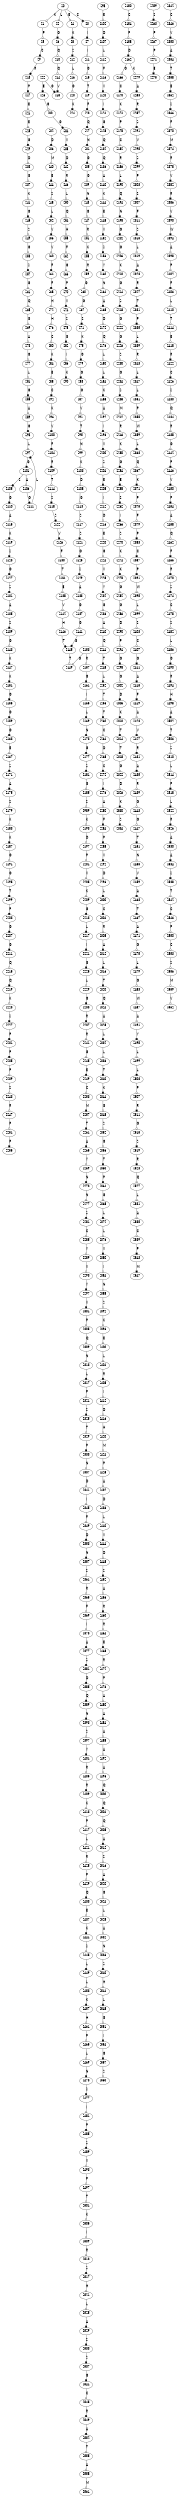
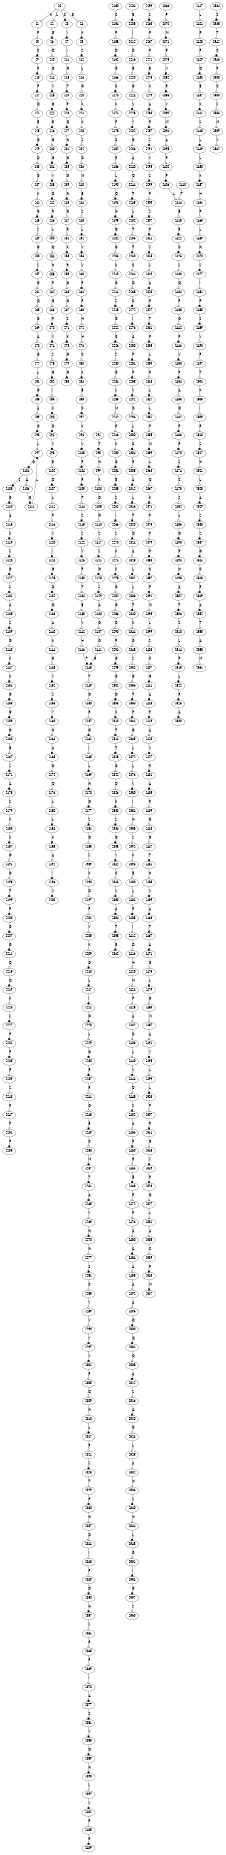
  strict digraph {
    fontname=Lato
    node [fontname=Lato]
    edge [arrowhead=odot fontname=Lato]
    S0
    S1
    S2
    S3
    S4
    S5
    S6
    S7
    S8
    S9
    S10
    S11
    S12
    S13
    S14
    S15
    S16
    S17
    S18
    S19
    S20
    S21
    S22
    S23
    S24
    S25
    S26
    S27
+   S28
    S29
    S30
    S31
    S32
    S33
    S34
    S35
    S36
    S37
    S38
    S39
    S40
    S41
    S42
    S43
    S44
    S45
    S46
    S47
    S48
    S49
    S50
    S51
    S52
    S53
    S54
    S55
    S56
    S57
    S58
    S59
    S60
    S61
    S62
    S63
    S64
    S65
    S66
    S67
    S68
    S69
    S70
    S71
    S72
    S73
    S74
    S75
    S76
    S77
    S78
    S79
    S80
    S81
    S82
    S83
    S84
    S85
    S86
-   S87
    S88
    S89
    S90
    S91
    S92
    S93
+   S94
    S95
    S96
    S97
    S98
    S99
    S100
    S101
    S102
    S103
    S104
    S105
    S106
    S107
    S108
    S109
    S110
    S111
    S112
    S113
    S114
    S115
    S116
    S117
    S118
    S119
    S120
    S121
    S122
    S123
    S124
    S125
    S126
    S127
    S128
    S129
    S130
    S131
    S132
    S133
    S134
    S135
    S136
    S137
    S138
    S139
    S140
    S141
    S142
    S143
    S144
    S145
    S146
    S147
    S148
    S149
    S151
    S152
    S153
    S150
    S154
    S155
    S156
    S157
    S158
    S159
    S160
    S161
    S162
    S163
    S164
    S165
    S166
    S167
    S168
    S169
    S170
    S171
    S172
    S173
    S174
    S175
    S176
    S177
    S178
    S179
    S180
    S181
    S182
    S183
    S184
    S185
    S186
    S187
    S188
    n190 [label=S989]
    S190
    S191
    S192
    S193
    S194
    S195
    S196
    S197
    S198
    S199
    S200
    S201
    S202
    S203
    S204
    S205
    S206
    S207
    S208
    S209
    S210
    S211
    S212
    S213
    S214
    S215
    S216
    S217
    S218
    S219
    S220
    S221
    S222
    S223
    S224
    S225
    S226
    S227
    S228
    S229
    S230
    S231
    S232
    S233
    S234
    S235
    S236
    S237
    S238
    S239
    S240
    S241
    S242
    S243
    S244
    S245
    S246
    S247
    S248
    S249
    S250
    S251
    S252
    S253
    S254
    S255
    S256
    S257
    S258
    S260
    S261
    S262
    S259
    S263
    S264
    S265
    S266
    S267
    S268
    S269
    S270
    S271
    S272
    S273
    S274
    S275
    S276
    S277
    S278
    S279
    S280
    S281
    S282
    S283
    S284
    S285
    S286
    S287
    S288
    S289
    S290
    S291
    S292
    S293
    S294
    S295
    S296
    S297
    S298
    S299
    S300
    S301
    S302
    S303
    S304
    S305
    S306
    S307
    S308
    S309
    S310
    S311
    S312
    S313
    S314
    S315
    S316
    S317
    S318
    S319
    S320
    S321
    S322
    S323
    S324
    S325
    S326
    S327
    S328
    S329
    n331 [label=S830]
    S331
    S332
    S333
    S334
    S335
    S336
    S337
+   S338
    S339
    S340
    S341
    S342
    S343
    S344
    S345
    S346
    S347
    S348
    S349
    S350
    S351
    S352
    S353
    S354
    S355
    S356
    S357
    S358
    S359
    S360
    S361
    S362
    S363
    S364
    S365
    S366
    S367
    S368
    S369
    S370
    S371
    S372
    S373
    S374
    S375
    S376
    S377
    S378
    S379
    S380
    S381
    S382
    S383
    S384
    S385
    S386
    S387
    S388
    S389
    S390
    S391
    S392
    S393
    S394
    S395
    S396
    S397
    S398
    S399
    S400
    S401
    S402
    S403
    S404
    S405
    S406
    S407
    S408
    S409
    S410
    S411
    S412
-   S413
    S414
    S415
    S416
    S417
    S418
    S419
    S420
    S421
    S422
    S423
    S424
    S425
    S426
    S427
    S428
    S429
    S430
    S431
    S432
    S433
    S434
    S435
    S436
    S437
    S438
    S439
    S440
    S441
    S442
    S443
    S444
    S445
    S446
    S447
    S448
    S449
    S450
    S451
    S452
    S453
    S454
    S455
    S456
    S457
    S458
    S459
    S460
    S461
    S462
    S463
    S464
    S465
    S466
    S467
    S468
    S469
    S470
    S471
    S472
    S473
    S474
    S475
    S476
    S477
    S478
    S479
    S480
    S481
    S482
    S483
    S484
    S485
    S486
    S487
    S488
    S489
    S490
    S491
    S492
    S493
    S494
    S495
    S496
    S497
    S498
    S499
    S500
    S501
    S502
    S503
    S504
    S505
    S506
    S507
    S508
    S509
    S510
    S511
    S512
    S513
    S514
    S515
    S516
    S517
    S518
    S519
    S520
    S521
    S522
    S523
    S524
    S525
    S526
    S527
    S528
    S529
    S530
    S531
    S532
    S533
    S534
    S535
    S536
    S537
    S538
    S539
    S540
    S541
    S542
    S543
    S544
    S545
    S546
    S547
    S548
    S549
    S550
    S551
    S552
    S553
    S554
    S555
    S556
    S557
    S558
    S559
    S560
    S561
    S562
    S0 -> S1 [label=K]
    S0 -> S2 [label=L]
    S0 -> S3 [arrowhead=box label=C]
    S0 -> S4 [label=E]
    S1 -> S5 [label=P]
    S2 -> S6 [arrowhead=box label=G]
    S3 -> S7 [arrowhead=box label=I]
    S4 -> S8 [arrowhead=box label=K]
    S5 -> S9 [arrowhead=box label=C]
    S6 -> S10 [label=Q]
    S7 -> S11 [label=I]
    S8 -> S12 [arrowhead=box label=S]
    S9 -> S13 [arrowhead=box label=R]
    S10 -> S14 [label=Q]
    S11 -> S15 [label=G]
    S12 -> S16 [label=L]
    S13 -> S17 [arrowhead=box label=P]
    S14 -> S18 [arrowhead=box label=V]
    S15 -> S19 [arrowhead=box label=T]
    S16 -> S20 [label=G]
-   S17 -> S21 [label=E]
-   S22 -> S18 [arrowhead=box label=G]
+   S17 -> S21 [label=Q]
+   S18 -> S22 [arrowhead=box label=G]
    S19 -> S23 [arrowhead=box label=F]
    S20 -> S24 [arrowhead=box label=K]
    S21 -> S25 [label=E]
    S22 -> S26 [arrowhead=box label=E]
    S23 -> S27 [arrowhead=box label=Q]
+   S24 -> S28 [label=K]
    S25 -> S29 [arrowhead=box label=G]
    S26 -> S30 [label=G]
    S27 -> S31 [arrowhead=box label=N]
+   S28 -> S32 [label=S]
    S29 -> S33 [label=D]
    S30 -> S34 [arrowhead=box label=G]
    S31 -> S35 [arrowhead=box label=G]
-   S32 -> S36 [arrowhead=box label=D]
+   S32 -> S36 [label=D]
    S33 -> S37 [label=G]
    S34 -> S38 [arrowhead=box label=V]
    S35 -> S39 [label=G]
    S36 -> S40 [label=M]
    S37 -> S41 [label=K]
    S38 -> S42 [arrowhead=box label=D]
    S39 -> S43 [arrowhead=box label=N]
    S40 -> S44 [arrowhead=box label=E]
    S41 -> S45 [arrowhead=box label=G]
    S42 -> S46 [arrowhead=box label=R]
    S43 -> S47 [label=G]
    S44 -> S48 [label=S]
    S45 -> S49 [label=S]
    S46 -> S50 [label=L]
    S47 -> S51 [label=R]
    S48 -> S52 [arrowhead=box label=L]
    S49 -> S53 [label=G]
    S50 -> S54 [label=Q]
    S51 -> S55 [arrowhead=box label=K]
    S52 -> S56 [arrowhead=box label=V]
    S53 -> S57 [arrowhead=box label=S]
    S54 -> S58 [label=H]
    S55 -> S59 [arrowhead=box label=R]
    S56 -> S60 [label=V]
    S57 -> S61 [label=G]
    S58 -> S62 [label=F]
    S59 -> S63 [label=G]
    S60 -> S64 [arrowhead=box label=F]
    S61 -> S65 [label=Q]
    S62 -> S66 [label=G]
    S63 -> S67 [label=G]
    S64 -> S68 [arrowhead=box label=F]
    S65 -> S69 [label=G]
    S66 -> S70 [arrowhead=box label=P]
    S67 -> S71 [arrowhead=box label=S]
    S68 -> S72 [label=H]
    S69 -> S73 [label=A]
    S70 -> S74 [arrowhead=box label=V]
    S71 -> S75 [arrowhead=box label=K]
    S72 -> S76 [label=H]
    S73 -> S77 [label=G]
    S74 -> S78 [label=S]
    S75 -> S79 [arrowhead=box label=G]
    S76 -> S80 [label=C]
    S77 -> S81 [label=L]
    S78 -> S82 [arrowhead=box label=G]
    S79 -> S83 [arrowhead=box label=G]
    S80 -> S84 [arrowhead=box label=K]
    S81 -> S85 [arrowhead=box label=G]
    S82 -> S86 [label=I]
-   S83 -> S87 [label=G]
    S84 -> S88 [label=E]
    S85 -> S89 [label=A]
    S86 -> S90 [arrowhead=box label=K]
-   S87 -> S91 [label=V]
    S88 -> S92 [arrowhead=box label=C]
    S89 -> S93 [arrowhead=box label=G]
+   S90 -> S94 [arrowhead=box label=D]
    S91 -> S95 [arrowhead=box label=T]
    S92 -> S96 [label=K]
    S93 -> S97 [label=L]
+   S94 -> S98 [arrowhead=box label=V]
    S95 -> S99 [label=N]
    S96 -> S100 [arrowhead=box label=V]
    S97 -> S101 [arrowhead=box label=G]
    S98 -> S102 [label=E]
    S99 -> S103 [label=K]
    S100 -> S104 [arrowhead=box label=F]
    S101 -> S105 [arrowhead=box label=S]
    S101 -> S106 [label=A]
    S102 -> S107 [arrowhead=box label=D]
    S103 -> S108 [label=D]
    S104 -> S109 [arrowhead=box label=R]
    S105 -> S110 [arrowhead=box label=G]
    S106 -> S111 [arrowhead=box label=G]
    S107 -> S112 [label=L]
    S108 -> S113 [label=G]
    S109 -> S114 [label=T]
    S110 -> S115 [label=A]
    S111 -> S97 [arrowhead=box label=L]
    S112 -> S116 [label=F]
    S113 -> S117 [label=S]
    S114 -> S118 [arrowhead=box label=S]
    S115 -> S119 [arrowhead=box label=K]
    S116 -> S120 [arrowhead=box label=V]
    S117 -> S121 [arrowhead=box label=S]
    S118 -> S122 [arrowhead=box label=S]
    S119 -> S123 [arrowhead=box label=S]
    S120 -> S124 [arrowhead=box label=I]
    S121 -> S125 [arrowhead=box label=G]
    S122 -> S126 [arrowhead=box label=V]
    S123 -> S127 [arrowhead=box label=G]
    S124 -> S128 [arrowhead=box label=G]
    S125 -> S129 [arrowhead=box label=S]
    S126 -> S130 [label=F]
    S127 -> S131 [arrowhead=box label=S]
    S128 -> S132 [arrowhead=box label=Q]
    S129 -> S133 [label=A]
    S130 -> S134 [label=T]
    S131 -> S135 [label=A]
    S132 -> S136 [arrowhead=box label=Q]
    S133 -> S137 [label=G]
    S134 -> S138 [label=E]
    S135 -> S139 [arrowhead=box label=S]
    S136 -> S140 [label=A]
    S137 -> S141 [label=G]
    S138 -> S142 [label=V]
    S139 -> S143 [label=G]
    S140 -> S144 [label=K]
    S141 -> S145 [arrowhead=box label=G]
    S142 -> S146 [label=H]
    S143 -> S147 [arrowhead=box label=K]
    S144 -> S148 [label=E]
    S145 -> S149 [label=T]
    S146 -> S145 [arrowhead=box label=T]
    S147 -> S151 [arrowhead=box label=K]
    S148 -> S152 [arrowhead=box label=V]
-   S153 -> S149 [label=G]
+   S149 -> S153 [label=G]
    S151 -> S155 [arrowhead=box label=G]
    S152 -> S156 [arrowhead=box label=S]
    S153 -> S157 [label=R]
    S150 -> S154 [label=C]
    S154 -> S158 [label=P]
    S155 -> S159 [arrowhead=box label=G]
    S156 -> S160 [arrowhead=box label=Y]
    S157 -> S161 [arrowhead=box label=G]
    S158 -> S162 [arrowhead=box label=D]
    S159 -> S163 [arrowhead=box label=G]
    S160 -> S164 [label=N]
    S161 -> S165 [label=I]
    S162 -> S166 [label=G]
    S163 -> S167 [label=E]
    S164 -> S168 [arrowhead=box label=A]
    S165 -> S169 [arrowhead=box label=L]
    S166 -> S170 [arrowhead=box label=C]
    S167 -> S171 [arrowhead=box label=S]
    S168 -> S172 [label=D]
    S169 -> S173 [arrowhead=box label=N]
    S170 -> S174 [label=K]
    S171 -> S175 [arrowhead=box label=A]
    S172 -> S176 [label=Q]
    S173 -> S177 [arrowhead=box label=G]
    S174 -> S178 [label=P]
    S175 -> S179 [label=S]
    S176 -> S180 [label=L]
    S177 -> S181 [arrowhead=box label=S]
    S178 -> S182 [label=C]
    S179 -> S183 [label=K]
    S180 -> S184 [arrowhead=box label=L]
    S181 -> S185 [label=G]
    S182 -> S186 [label=R]
    S183 -> S187 [arrowhead=box label=K]
    S184 -> S188 [arrowhead=box label=K]
    S185 -> n190 [label=S]
    S186 -> S190 [arrowhead=box label=L]
    S187 -> S191 [label=G]
    S188 -> S192 [label=A]
    n190 -> S193 [label=K]
    S190 -> S194 [arrowhead=box label=Q]
    S191 -> S195 [label=G]
    S192 -> S196 [arrowhead=box label=I]
    S193 -> S197 [label=D]
    S194 -> S198 [arrowhead=box label=N]
    S195 -> S199 [arrowhead=box label=T]
    S196 -> S200 [arrowhead=box label=V]
    S197 -> S201 [label=P]
    S198 -> S202 [arrowhead=box label=G]
    S199 -> S203 [arrowhead=box label=P]
-   S200 -> S204 [label=S]
    S201 -> S205 [label=V]
    S202 -> S206 [label=G]
    S203 -> S207 [arrowhead=box label=G]
    S204 -> S208 [arrowhead=box label=E]
    S205 -> S209 [label=K]
    S206 -> S210 [label=K]
    S207 -> S211 [arrowhead=box label=G]
    S208 -> S212 [label=I]
    S209 -> S213 [arrowhead=box label=G]
    S210 -> S214 [label=G]
    S211 -> S215 [label=Q]
    S212 -> S216 [label=D]
    S213 -> S217 [arrowhead=box label=L]
    S214 -> S218 [arrowhead=box label=S]
    S215 -> S219 [arrowhead=box label=Q]
    S216 -> S220 [label=E]
    S217 -> S221 [arrowhead=box label=I]
    S218 -> S222 [label=G]
    S219 -> S223 [label=K]
    S220 -> S224 [label=G]
    S221 -> S225 [arrowhead=box label=G]
    S222 -> S226 [arrowhead=box label=G]
    S223 -> S227 [arrowhead=box label=S]
    S224 -> S228 [arrowhead=box label=V]
    S225 -> S229 [label=L]
    S226 -> S230 [label=S]
    S227 -> S231 [arrowhead=box label=P]
    S228 -> S232 [arrowhead=box label=Y]
    S229 -> S233 [arrowhead=box label=G]
    S230 -> S234 [label=G]
    S231 -> S235 [arrowhead=box label=P]
    S232 -> S236 [label=G]
    S233 -> S237 [arrowhead=box label=R]
    S234 -> S238 [arrowhead=box label=S]
    S235 -> S239 [label=P]
    S236 -> S240 [label=A]
    S237 -> S241 [label=R]
    S238 -> S242 [label=M]
    S239 -> S243 [label=S]
    S240 -> S244 [label=Q]
    S241 -> S245 [label=G]
    S242 -> S246 [label=R]
    S243 -> S247 [label=R]
    S244 -> S248 [arrowhead=box label=T]
    S245 -> S249 [arrowhead=box label=E]
    S246 -> S250 [label=K]
    S247 -> S251 [label=P]
    S248 -> S252 [arrowhead=box label=L]
    S249 -> S253 [label=C]
    S250 -> S254 [arrowhead=box label=G]
    S251 -> S255 [arrowhead=box label=P]
    S252 -> S256 [label=T]
    S253 -> S257 [arrowhead=box label=M]
    S254 -> S258 [arrowhead=box label=E]
    S256 -> S260 [arrowhead=box label=T]
    S257 -> S261 [arrowhead=box label=T]
    S258 -> S262 [arrowhead=box label=S]
    S260 -> S264 [label=C]
    S261 -> S265 [arrowhead=box label=A]
    S262 -> S266 [arrowhead=box label=I]
    S259 -> S263 [arrowhead=box label=S]
    S263 -> S267 [label=P]
    S264 -> S268 [label=D]
    S265 -> S269 [label=Y]
    S266 -> S270 [label=S]
    S267 -> S271 [label=P]
    S268 -> S272 [arrowhead=box label=C]
    S269 -> S273 [arrowhead=box label=N]
    S270 -> S274 [label=K]
    S271 -> S275 [arrowhead=box label=E]
    S272 -> S276 [arrowhead=box label=I]
    S273 -> S277 [label=N]
    S274 -> S278 [arrowhead=box label=K]
-   S162 -> S279 [label=K]
+   S275 -> S279 [label=K]
    S276 -> S280 [label=A]
    S277 -> S281 [arrowhead=box label=S]
    S278 -> S282 [label=G]
    S279 -> S283 [arrowhead=box label=A]
    S280 -> S284 [arrowhead=box label=F]
    S281 -> S285 [label=C]
    S282 -> S286 [label=G]
    S283 -> S287 [arrowhead=box label=R]
    S284 -> S288 [arrowhead=box label=P]
    S285 -> S289 [label=Y]
    S286 -> S290 [label=D]
    S287 -> S291 [arrowhead=box label=S]
    S288 -> S292 [arrowhead=box label=V]
    S289 -> S293 [label=V]
    S290 -> S294 [label=P]
    S291 -> S295 [label=V]
    S292 -> S296 [label=D]
    S293 -> S297 [arrowhead=box label=Y]
    S294 -> S298 [arrowhead=box label=G]
    S295 -> S299 [arrowhead=box label=S]
    S296 -> S300 [arrowhead=box label=L]
    S297 -> S301 [arrowhead=box label=V]
    S298 -> S302 [label=G]
    S299 -> S303 [label=P]
    S300 -> S304 [arrowhead=box label=C]
    S301 -> S305 [label=P]
    S302 -> S306 [arrowhead=box label=D]
    S303 -> S307 [arrowhead=box label=S]
    S304 -> S308 [label=R]
    S305 -> S309 [label=Q]
    S306 -> S310 [arrowhead=box label=K]
    S307 -> S311 [arrowhead=box label=F]
    S308 -> S312 [arrowhead=box label=A]
    S309 -> S313 [label=N]
    S310 -> S314 [arrowhead=box label=T]
    S311 -> S315 [arrowhead=box label=S]
    S312 -> S316 [arrowhead=box label=L]
    S313 -> S317 [arrowhead=box label=L]
    S314 -> S318 [arrowhead=box label=T]
    S315 -> S319 [label=L]
    S316 -> S320 [arrowhead=box label=T]
    S317 -> S321 [label=F]
    S318 -> S322 [label=G]
    S319 -> S323 [arrowhead=box label=A]
    S320 -> S324 [arrowhead=box label=Q]
    S321 -> S325 [arrowhead=box label=S]
    S322 -> S326 [label=D]
    S323 -> S327 [arrowhead=box label=R]
    S324 -> S328 [label=A]
    S325 -> S329 [label=T]
    S326 -> n331 [arrowhead=box label=K]
    S327 -> S331 [arrowhead=box label=T]
    S328 -> S332 [arrowhead=box label=L]
    S329 -> S333 [arrowhead=box label=P]
    n331 -> S334 [arrowhead=box label=S]
    S331 -> S335 [arrowhead=box label=P]
    S332 -> S336 [label=L]
    S333 -> S337 [label=N]
+   S334 -> S338 [arrowhead=box label=G]
    S335 -> S339 [arrowhead=box label=L]
    S336 -> S340 [arrowhead=box label=T]
    S337 -> S341 [label=D]
+   S338 -> S342 [arrowhead=box label=Y]
    S339 -> S343 [label=R]
-   S340 -> S344 [arrowhead=box label=K]
+   S340 -> S344 [label=K]
    S341 -> S345 [label=I]
    S342 -> S346 [label=C]
    S343 -> S347 [arrowhead=box label=L]
    S344 -> S348 [label=G]
    S345 -> S349 [label=F]
    S346 -> S350 [arrowhead=box label=V]
    S347 -> S351 [arrowhead=box label=L]
    S348 -> S352 [label=S]
    S349 -> S353 [arrowhead=box label=D]
    S350 -> S354 [arrowhead=box label=A]
    S351 -> S355 [label=P]
    S352 -> S356 [label=G]
    S353 -> S357 [arrowhead=box label=N]
    S354 -> S358 [arrowhead=box label=T]
    S355 -> S359 [arrowhead=box label=W]
    S356 -> S360 [arrowhead=box label=T]
    S357 -> S361 [label=S]
    S358 -> S362 [arrowhead=box label=E]
    S359 -> S363 [arrowhead=box label=L]
    S360 -> S364 [arrowhead=box label=P]
    S361 -> S365 [label=R]
-   S362 -> S366 [arrowhead=box label=S]
    S363 -> S367 [label=Q]
    S364 -> S368 [label=G]
    S365 -> S369 [label=F]
    S366 -> S370 [label=F]
    S367 -> S371 [arrowhead=box label=K]
    S368 -> S372 [arrowhead=box label=L]
    S369 -> S373 [label=I]
    S370 -> S374 [arrowhead=box label=M]
    S371 -> S375 [label=P]
    S372 -> S376 [label=L]
    S373 -> S377 [arrowhead=box label=A]
    S374 -> S378 [label=R]
    S375 -> S379 [label=F]
    S376 -> S380 [arrowhead=box label=V]
    S377 -> S381 [arrowhead=box label=S]
    S378 -> S382 [arrowhead=box label=V]
    S379 -> S383 [arrowhead=box label=P]
    S380 -> S384 [label=I]
-   S381 -> S385 [arrowhead=box label=D]
+   S381 -> S385 [arrowhead=box label=V]
    S382 -> S386 [arrowhead=box label=R]
    S383 -> S387 [arrowhead=box label=C]
    S384 -> S388 [label=N]
    S385 -> S389 [arrowhead=box label=Q]
    S386 -> S390 [arrowhead=box label=V]
    S387 -> S391 [arrowhead=box label=P]
    S388 -> S392 [label=S]
    S389 -> S393 [arrowhead=box label=N]
    S390 -> S394 [arrowhead=box label=W]
    S391 -> S395 [label=W]
    S392 -> S396 [label=K]
    S393 -> S397 [label=S]
    S394 -> S398 [label=A]
    S395 -> S399 [label=L]
    S396 -> S400 [label=E]
    S397 -> S401 [arrowhead=box label=Y]
    S398 -> S402 [label=P]
    S399 -> S403 [label=S]
    S400 -> S404 [label=L]
    S401 -> S405 [label=R]
    S402 -> S406 [arrowhead=box label=F]
    S403 -> S407 [label=C]
    S404 -> S408 [arrowhead=box label=R]
    S405 -> S409 [arrowhead=box label=R]
-   S406 -> S410 [label=L]
+   S406 -> S414 [label=L]
    S407 -> S411 [arrowhead=box label=G]
    S408 -> S412 [label=I]
-   S409 -> S413 [label=K]
    S410 -> S414 [label=T]
    S411 -> S415 [arrowhead=box label=A]
    S412 -> S416 [label=D]
-   S413 -> S417 [label=P]
    S414 -> S418 [label=E]
    S415 -> S419 [arrowhead=box label=F]
    S416 -> S420 [label=H]
    S417 -> S421 [label=L]
    S418 -> S422 [arrowhead=box label=R]
    S419 -> S423 [label=A]
    S420 -> S424 [label=M]
    S421 -> S425 [label=R]
    S422 -> S426 [arrowhead=box label=C]
    S423 -> S427 [arrowhead=box label=V]
    S424 -> S428 [label=P]
    S425 -> S429 [label=F]
    S426 -> S430 [label=S]
    S427 -> S431 [arrowhead=box label=R]
    S428 -> S432 [label=A]
    S429 -> S433 [arrowhead=box label=Q]
    S430 -> S434 [label=Q]
    S431 -> S435 [arrowhead=box label=A]
    S432 -> S436 [label=D]
    S433 -> S437 [label=E]
    S434 -> S438 [label=R]
    S435 -> S439 [label=R]
    S436 -> S440 [label=L]
    S437 -> S441 [arrowhead=box label=K]
    S438 -> S442 [label=G]
    S439 -> S443 [label=G]
    S440 -> S444 [arrowhead=box label=V]
    S441 -> S445 [label=S]
    S442 -> S446 [arrowhead=box label=P]
    S443 -> S447 [label=G]
    S444 -> S448 [label=D]
    S445 -> S449 [arrowhead=box label=L]
    S446 -> S450 [arrowhead=box label=V]
    S447 -> S451 [arrowhead=box label=T]
    S448 -> S452 [arrowhead=box label=S]
    S449 -> S453 [label=L]
    S450 -> S454 [arrowhead=box label=F]
    S451 -> S455 [label=N]
    S452 -> S456 [label=A]
    S453 -> S457 [arrowhead=box label=K]
    S454 -> S458 [label=A]
    S455 -> S459 [arrowhead=box label=V]
    S456 -> S460 [arrowhead=box label=R]
    S457 -> S461 [label=H]
    S458 -> S462 [label=Q]
    S459 -> S463 [arrowhead=box label=A]
    S460 -> S464 [label=R]
    S461 -> S465 [label=P]
    S462 -> S466 [arrowhead=box label=F]
    S463 -> S467 [arrowhead=box label=T]
    S464 -> S468 [arrowhead=box label=E]
    S465 -> S469 [label=L]
    S466 -> S470 [arrowhead=box label=R]
    S467 -> S471 [arrowhead=box label=A]
    S468 -> S472 [label=R]
    S469 -> S473 [arrowhead=box label=N]
    S470 -> S474 [arrowhead=box label=S]
    S471 -> S475 [label=G]
    S472 -> S476 [label=P]
    S473 -> S477 [arrowhead=box label=S]
    S474 -> S478 [label=C]
    S475 -> S479 [arrowhead=box label=L]
    S476 -> S480 [label=A]
    S477 -> S481 [label=I]
    S478 -> S482 [label=S]
    S479 -> S483 [label=G]
    S480 -> S484 [arrowhead=box label=A]
    S481 -> S485 [arrowhead=box label=P]
    S482 -> S486 [label=L]
    S483 -> S487 [label=W]
    S484 -> S488 [label=A]
    S485 -> S489 [arrowhead=box label=S]
    S486 -> S490 [arrowhead=box label=G]
    S487 -> S491 [label=A]
    S488 -> S492 [label=A]
    S489 -> S493 [label=V]
    S490 -> S494 [arrowhead=box label=R]
    S491 -> S495 [arrowhead=box label=Y]
    S492 -> S496 [label=A]
    S493 -> S497 [label=F]
    S494 -> S498 [arrowhead=box label=H]
    S495 -> S499 [label=L]
    S496 -> S500 [arrowhead=box label=Q]
    S497 -> S501 [label=T]
    S498 -> S502 [arrowhead=box label=A]
    S499 -> S503 [arrowhead=box label=L]
    S500 -> S504 [arrowhead=box label=Q]
    S501 -> S505 [label=K]
    S502 -> S506 [arrowhead=box label=T]
    S503 -> S507 [label=P]
    S504 -> S508 [label=Q]
    S505 -> S509 [label=I]
    S506 -> S510 [label=S]
    S507 -> S511 [arrowhead=box label=R]
    S508 -> S512 [arrowhead=box label=A]
    S509 -> S513 [label=R]
    S510 -> S514 [label=L]
    S511 -> S515 [label=G]
    S512 -> S516 [label=S]
    S513 -> S517 [arrowhead=box label=S]
    S514 -> S518 [arrowhead=box label=F]
    S515 -> S519 [arrowhead=box label=S]
    S516 -> S520 [arrowhead=box label=A]
    S517 -> S521 [label=H]
    S518 -> S522 [arrowhead=box label=L]
    S519 -> S523 [arrowhead=box label=R]
    S520 -> S524 [label=G]
    S521 -> S525 [label=L]
    S522 -> S526 [arrowhead=box label=R]
    S523 -> S527 [label=Q]
    S524 -> S528 [label=L]
    S525 -> S529 [arrowhead=box label=A]
    S526 -> S530 [arrowhead=box label=A]
    S527 -> S531 [label=L]
    S528 -> S532 [label=A]
    S529 -> S533 [arrowhead=box label=S]
-   S530 -> S534 [arrowhead=box label=A]
    S531 -> S535 [label=A]
    S532 -> S536 [label=N]
    S533 -> S537 [arrowhead=box label=S]
    S534 -> S538 [arrowhead=box label=S]
    S535 -> S539 [label=C]
    S536 -> S540 [arrowhead=box label=S]
    S537 -> S541 [arrowhead=box label=G]
    S538 -> S542 [label=T]
    S539 -> S543 [arrowhead=box label=P]
    S540 -> S544 [label=H]
    S541 -> S545 [label=C]
    S542 -> S546 [arrowhead=box label=C]
    S543 -> S547 [arrowhead=box label=M]
    S544 -> S548 [arrowhead=box label=L]
    S545 -> S549 [arrowhead=box label=R]
    S546 -> S550 [label=P]
    S548 -> S551 [label=G]
    S549 -> S552 [arrowhead=box label=A]
    S550 -> S553 [label=C]
    S551 -> S554 [arrowhead=box label=I]
    S552 -> S555 [label=T]
    S553 -> S556 [label=S]
    S554 -> S557 [arrowhead=box label=G]
    S555 -> S558 [label=A]
    S556 -> S559 [label=M]
    S557 -> S560 [label=S]
    S558 -> S561 [label=M]
    S559 -> S562 [label=V]
  }
